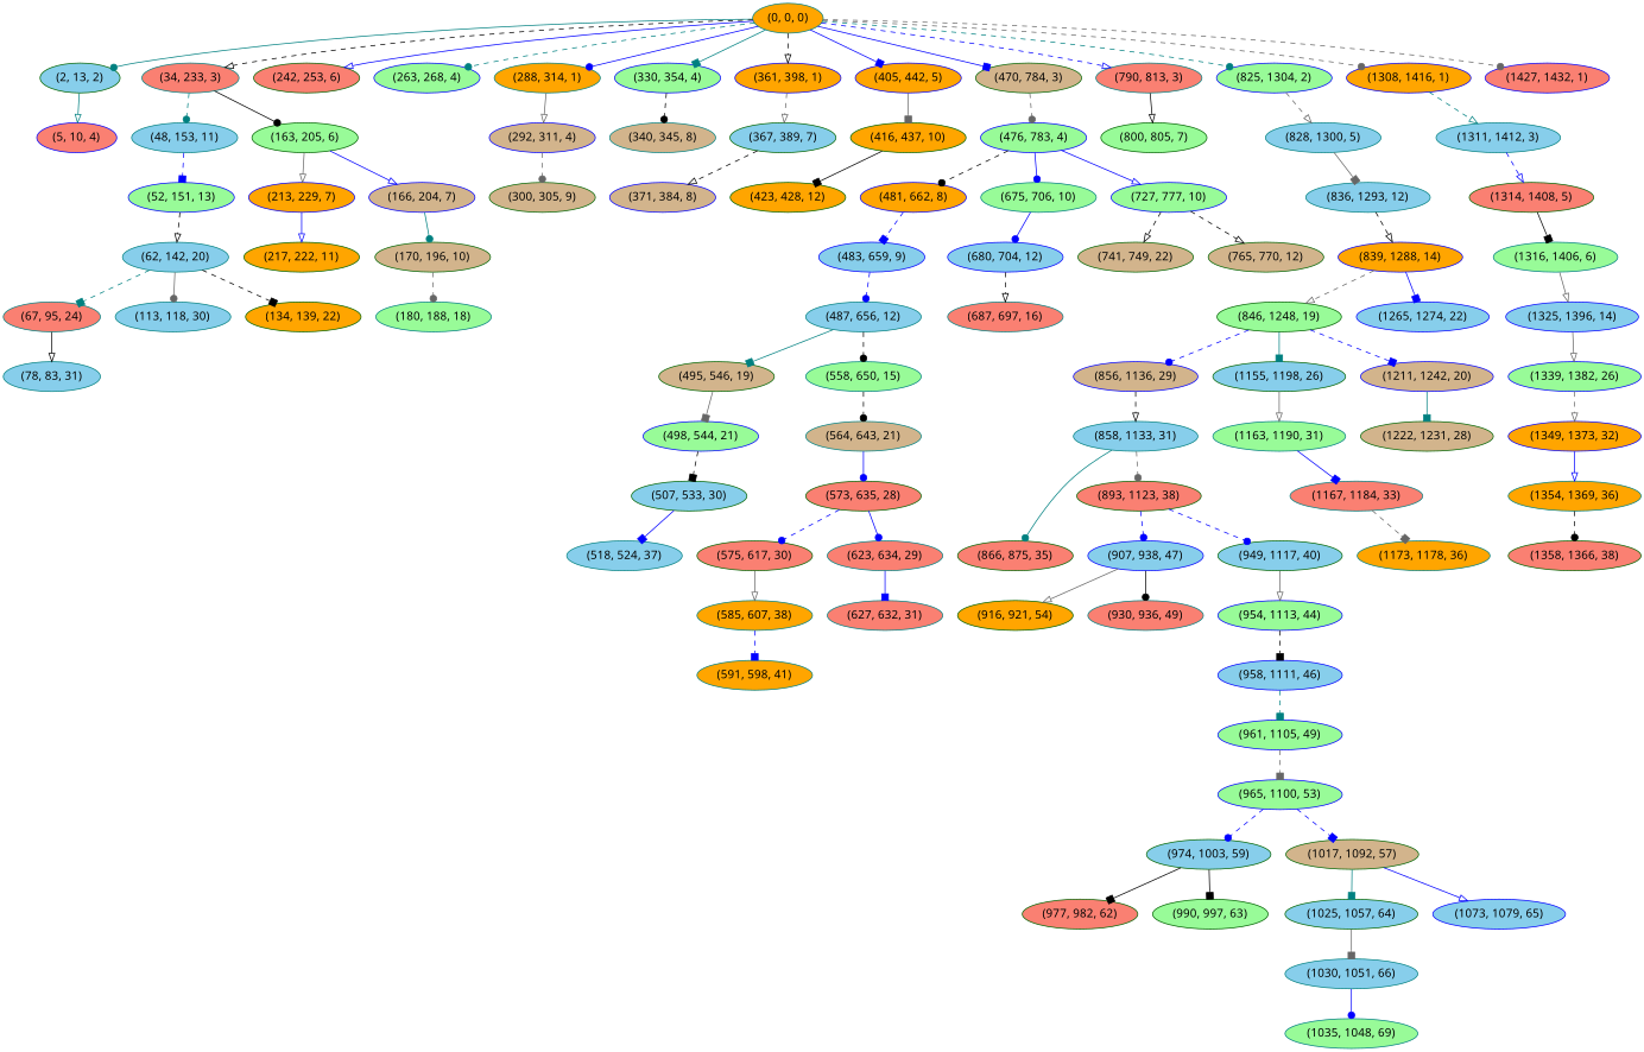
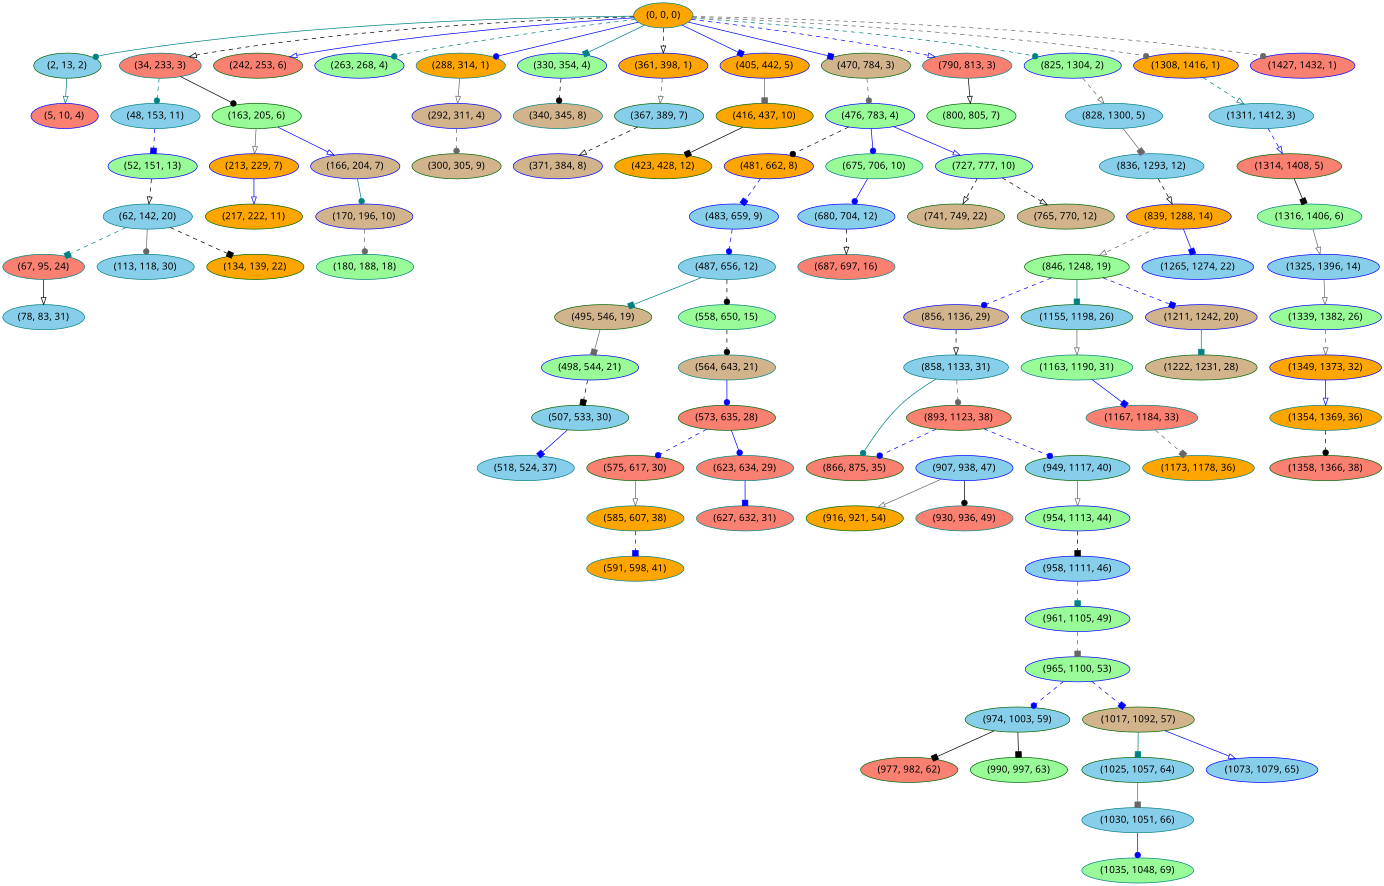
  digraph {
    fontname="Noto Sans"
    node [color=teal fillcolor=skyblue fontname="Noto Sans" style=filled]
    edge [arrowhead=onormal color=blue fontname="Noto Sans" style=solid]
    "(0, 0, 0)" [fillcolor=orange]
    "(2, 13, 2)" [color=darkgreen]
    "(34, 233, 3)" [fillcolor=salmon]
    "(242, 253, 6)" [color=darkgreen fillcolor=salmon]
    "(263, 268, 4)" [color=blue fillcolor=palegreen]
    "(288, 314, 1)" [fillcolor=orange]
    "(330, 354, 4)" [color=blue fillcolor=palegreen]
    "(361, 398, 1)" [color=blue fillcolor=orange]
    "(405, 442, 5)" [color=blue fillcolor=orange]
    "(470, 784, 3)" [color=darkgreen fillcolor=tan]
    "(790, 813, 3)" [fillcolor=salmon]
    "(825, 1304, 2)" [color=blue fillcolor=palegreen]
    "(1308, 1416, 1)" [color=blue fillcolor=orange]
    "(1427, 1432, 1)" [color=blue fillcolor=salmon]
    "(5, 10, 4)" [color=blue fillcolor=salmon]
    "(48, 153, 11)"
    "(163, 205, 6)" [color=darkgreen fillcolor=palegreen]
    "(292, 311, 4)" [color=blue fillcolor=tan]
    "(340, 345, 8)" [fillcolor=tan]
    "(367, 389, 7)" [color=darkgreen]
    "(416, 437, 10)" [color=darkgreen fillcolor=orange]
    "(476, 783, 4)" [color=blue fillcolor=palegreen]
    "(800, 805, 7)" [color=darkgreen fillcolor=palegreen]
    "(828, 1300, 5)"
    "(1311, 1412, 3)"
    "(52, 151, 13)" [color=blue fillcolor=palegreen]
    "(213, 229, 7)" [color=blue fillcolor=orange]
    "(166, 204, 7)" [color=blue fillcolor=tan]
    "(217, 222, 11)" [color=darkgreen fillcolor=orange]
    "(62, 142, 20)"
    "(67, 95, 24)" [fillcolor=salmon]
    "(113, 118, 30)"
    "(134, 139, 22)" [color=darkgreen fillcolor=orange]
    "(78, 83, 31)"
-   "(170, 196, 10)" [color=darkgreen fillcolor=tan]
+   "(170, 196, 10)" [color=blue fillcolor=tan]
    "(180, 188, 18)" [fillcolor=palegreen]
    "(300, 305, 9)" [color=darkgreen fillcolor=tan]
    "(371, 384, 8)" [color=blue fillcolor=tan]
    "(423, 428, 12)" [color=darkgreen fillcolor=orange]
    "(481, 662, 8)" [color=blue fillcolor=orange]
    "(675, 706, 10)" [fillcolor=palegreen]
    "(727, 777, 10)" [color=blue fillcolor=palegreen]
    "(483, 659, 9)" [color=blue]
    "(680, 704, 12)" [color=blue]
    "(741, 749, 22)" [color=darkgreen fillcolor=tan]
    "(765, 770, 12)" [color=darkgreen fillcolor=tan]
    "(487, 656, 12)"
    "(495, 546, 19)" [color=darkgreen fillcolor=tan]
    "(558, 650, 15)" [fillcolor=palegreen]
    "(498, 544, 21)" [color=blue fillcolor=palegreen]
    "(564, 643, 21)" [fillcolor=tan]
    "(507, 533, 30)" [color=darkgreen]
    "(518, 524, 37)"
    "(573, 635, 28)" [color=darkgreen fillcolor=salmon]
    "(575, 617, 30)" [color=darkgreen fillcolor=salmon]
    "(623, 634, 29)" [fillcolor=salmon]
    "(585, 607, 38)" [fillcolor=orange]
    "(627, 632, 31)" [fillcolor=salmon]
    "(591, 598, 41)" [fillcolor=orange]
    "(687, 697, 16)" [fillcolor=salmon]
    "(836, 1293, 12)"
    "(839, 1288, 14)" [color=blue fillcolor=orange]
    "(846, 1248, 19)" [color=darkgreen fillcolor=palegreen]
    "(1265, 1274, 22)" [color=blue]
    "(856, 1136, 29)" [color=blue fillcolor=tan]
    "(1155, 1198, 26)" [color=darkgreen]
    "(1211, 1242, 20)" [color=blue fillcolor=tan]
    "(858, 1133, 31)"
    "(1163, 1190, 31)" [fillcolor=palegreen]
    "(1222, 1231, 28)" [color=darkgreen fillcolor=tan]
    "(866, 875, 35)" [color=darkgreen fillcolor=salmon]
    "(893, 1123, 38)" [color=darkgreen fillcolor=salmon]
    "(907, 938, 47)" [color=blue]
    "(949, 1117, 40)" [color=darkgreen]
    "(916, 921, 54)" [color=darkgreen fillcolor=orange]
    "(930, 936, 49)" [fillcolor=salmon]
    "(954, 1113, 44)" [color=blue fillcolor=palegreen]
    "(958, 1111, 46)" [color=blue]
    "(961, 1105, 49)" [color=blue fillcolor=palegreen]
    "(965, 1100, 53)" [color=blue fillcolor=palegreen]
    "(974, 1003, 59)" [color=darkgreen]
    "(1017, 1092, 57)" [color=darkgreen fillcolor=tan]
    "(977, 982, 62)" [color=darkgreen fillcolor=salmon]
    "(990, 997, 63)" [color=darkgreen fillcolor=palegreen]
    "(1025, 1057, 64)" [color=darkgreen]
    "(1073, 1079, 65)" [color=blue]
    "(1030, 1051, 66)"
    "(1035, 1048, 69)" [fillcolor=palegreen]
    "(1167, 1184, 33)" [fillcolor=salmon]
    "(1173, 1178, 36)" [fillcolor=orange]
    "(1314, 1408, 5)" [color=darkgreen fillcolor=salmon]
    "(1316, 1406, 6)" [fillcolor=palegreen]
    "(1325, 1396, 14)" [color=blue]
    "(1339, 1382, 26)" [color=blue fillcolor=palegreen]
    "(1349, 1373, 32)" [color=blue fillcolor=orange]
    "(1354, 1369, 36)" [fillcolor=orange]
    "(1358, 1366, 38)" [color=darkgreen fillcolor=salmon]
    "(0, 0, 0)" -> "(2, 13, 2)" [arrowhead=dot color=teal]
    "(0, 0, 0)" -> "(34, 233, 3)" [color=black style=dashed]
    "(0, 0, 0)" -> "(242, 253, 6)"
    "(0, 0, 0)" -> "(263, 268, 4)" [arrowhead=dot color=teal style=dashed]
    "(0, 0, 0)" -> "(288, 314, 1)" [arrowhead=dot]
    "(0, 0, 0)" -> "(330, 354, 4)" [arrowhead=box color=teal]
    "(0, 0, 0)" -> "(361, 398, 1)" [color=black style=dashed]
    "(0, 0, 0)" -> "(405, 442, 5)" [arrowhead=box]
    "(0, 0, 0)" -> "(470, 784, 3)" [arrowhead=box]
    "(0, 0, 0)" -> "(790, 813, 3)" [style=dashed]
    "(0, 0, 0)" -> "(825, 1304, 2)" [arrowhead=dot color=teal style=dashed]
    "(0, 0, 0)" -> "(1308, 1416, 1)" [arrowhead=dot color=gray40 style=dashed]
    "(0, 0, 0)" -> "(1427, 1432, 1)" [arrowhead=dot color=gray40 style=dashed]
    "(2, 13, 2)" -> "(5, 10, 4)" [color=teal]
    "(34, 233, 3)" -> "(48, 153, 11)" [arrowhead=dot color=teal style=dashed]
    "(34, 233, 3)" -> "(163, 205, 6)" [arrowhead=dot color=black]
    "(288, 314, 1)" -> "(292, 311, 4)" [color=gray40]
    "(330, 354, 4)" -> "(340, 345, 8)" [arrowhead=dot color=black style=dashed]
    "(361, 398, 1)" -> "(367, 389, 7)" [color=gray40 style=dashed]
    "(405, 442, 5)" -> "(416, 437, 10)" [arrowhead=box color=gray40]
    "(470, 784, 3)" -> "(476, 783, 4)" [arrowhead=dot color=gray40 style=dashed]
    "(790, 813, 3)" -> "(800, 805, 7)" [color=black]
    "(825, 1304, 2)" -> "(828, 1300, 5)" [color=gray40 style=dashed]
    "(1308, 1416, 1)" -> "(1311, 1412, 3)" [color=teal style=dashed]
    "(48, 153, 11)" -> "(52, 151, 13)" [arrowhead=box style=dashed]
    "(163, 205, 6)" -> "(213, 229, 7)" [color=gray40]
    "(163, 205, 6)" -> "(166, 204, 7)"
    "(292, 311, 4)" -> "(300, 305, 9)" [arrowhead=dot color=gray40 style=dashed]
    "(367, 389, 7)" -> "(371, 384, 8)" [color=black style=dashed]
    "(416, 437, 10)" -> "(423, 428, 12)" [arrowhead=box color=black]
    "(476, 783, 4)" -> "(481, 662, 8)" [arrowhead=dot color=black style=dashed]
    "(476, 783, 4)" -> "(675, 706, 10)" [arrowhead=dot]
    "(476, 783, 4)" -> "(727, 777, 10)"
    "(828, 1300, 5)" -> "(836, 1293, 12)" [arrowhead=box color=gray40]
    "(1311, 1412, 3)" -> "(1314, 1408, 5)" [style=dashed]
    "(52, 151, 13)" -> "(62, 142, 20)" [color=black style=dashed]
    "(213, 229, 7)" -> "(217, 222, 11)"
    "(166, 204, 7)" -> "(170, 196, 10)" [arrowhead=dot color=teal]
    "(62, 142, 20)" -> "(67, 95, 24)" [arrowhead=box color=teal style=dashed]
    "(62, 142, 20)" -> "(113, 118, 30)" [arrowhead=dot color=gray40]
    "(62, 142, 20)" -> "(134, 139, 22)" [arrowhead=box color=black style=dashed]
    "(67, 95, 24)" -> "(78, 83, 31)" [color=black]
    "(170, 196, 10)" -> "(180, 188, 18)" [arrowhead=dot color=gray40 style=dashed]
    "(481, 662, 8)" -> "(483, 659, 9)" [arrowhead=box style=dashed]
    "(675, 706, 10)" -> "(680, 704, 12)" [arrowhead=dot]
    "(727, 777, 10)" -> "(741, 749, 22)" [color=black style=dashed]
    "(727, 777, 10)" -> "(765, 770, 12)" [color=black style=dashed]
    "(483, 659, 9)" -> "(487, 656, 12)" [arrowhead=dot style=dashed]
    "(680, 704, 12)" -> "(687, 697, 16)" [color=black style=dashed]
    "(487, 656, 12)" -> "(495, 546, 19)" [arrowhead=box color=teal]
    "(487, 656, 12)" -> "(558, 650, 15)" [arrowhead=dot color=black style=dashed]
    "(495, 546, 19)" -> "(498, 544, 21)" [arrowhead=box color=gray40]
    "(558, 650, 15)" -> "(564, 643, 21)" [arrowhead=dot color=black style=dashed]
    "(498, 544, 21)" -> "(507, 533, 30)" [arrowhead=box color=black style=dashed]
    "(564, 643, 21)" -> "(573, 635, 28)" [arrowhead=dot]
    "(507, 533, 30)" -> "(518, 524, 37)" [arrowhead=box]
    "(573, 635, 28)" -> "(575, 617, 30)" [arrowhead=dot style=dashed]
    "(573, 635, 28)" -> "(623, 634, 29)" [arrowhead=dot]
    "(575, 617, 30)" -> "(585, 607, 38)" [color=gray40]
    "(623, 634, 29)" -> "(627, 632, 31)" [arrowhead=box]
    "(585, 607, 38)" -> "(591, 598, 41)" [arrowhead=box style=dashed]
    "(836, 1293, 12)" -> "(839, 1288, 14)" [color=black style=dashed]
    "(839, 1288, 14)" -> "(846, 1248, 19)" [color=gray40 style=dashed]
    "(839, 1288, 14)" -> "(1265, 1274, 22)" [arrowhead=box]
    "(846, 1248, 19)" -> "(856, 1136, 29)" [arrowhead=dot style=dashed]
    "(846, 1248, 19)" -> "(1155, 1198, 26)" [arrowhead=box color=teal]
    "(846, 1248, 19)" -> "(1211, 1242, 20)" [arrowhead=box style=dashed]
    "(856, 1136, 29)" -> "(858, 1133, 31)" [color=black style=dashed]
    "(1155, 1198, 26)" -> "(1163, 1190, 31)" [color=gray40]
    "(1211, 1242, 20)" -> "(1222, 1231, 28)" [arrowhead=box color=teal]
    "(858, 1133, 31)" -> "(866, 875, 35)" [arrowhead=dot color=teal]
    "(858, 1133, 31)" -> "(893, 1123, 38)" [arrowhead=dot color=gray40 style=dashed]
    "(1163, 1190, 31)" -> "(1167, 1184, 33)" [arrowhead=box]
-   "(893, 1123, 38)" -> "(907, 938, 47)" [arrowhead=dot style=dashed]
+   "(893, 1123, 38)" -> "(866, 875, 35)" [arrowhead=dot style=dashed]
    "(893, 1123, 38)" -> "(949, 1117, 40)" [arrowhead=dot style=dashed]
    "(907, 938, 47)" -> "(916, 921, 54)" [color=gray40]
    "(907, 938, 47)" -> "(930, 936, 49)" [arrowhead=dot color=black]
    "(949, 1117, 40)" -> "(954, 1113, 44)" [color=gray40]
    "(954, 1113, 44)" -> "(958, 1111, 46)" [arrowhead=box color=black style=dashed]
    "(958, 1111, 46)" -> "(961, 1105, 49)" [arrowhead=box color=teal style=dashed]
    "(961, 1105, 49)" -> "(965, 1100, 53)" [arrowhead=box color=gray40 style=dashed]
    "(965, 1100, 53)" -> "(974, 1003, 59)" [arrowhead=dot style=dashed]
    "(965, 1100, 53)" -> "(1017, 1092, 57)" [arrowhead=box style=dashed]
    "(974, 1003, 59)" -> "(977, 982, 62)" [arrowhead=box color=black]
    "(974, 1003, 59)" -> "(990, 997, 63)" [arrowhead=box color=black]
    "(1017, 1092, 57)" -> "(1025, 1057, 64)" [arrowhead=box color=teal]
    "(1017, 1092, 57)" -> "(1073, 1079, 65)"
    "(1025, 1057, 64)" -> "(1030, 1051, 66)" [arrowhead=box color=gray40]
    "(1030, 1051, 66)" -> "(1035, 1048, 69)" [arrowhead=dot]
    "(1167, 1184, 33)" -> "(1173, 1178, 36)" [arrowhead=box color=gray40 style=dashed]
    "(1314, 1408, 5)" -> "(1316, 1406, 6)" [arrowhead=box color=black]
    "(1316, 1406, 6)" -> "(1325, 1396, 14)" [color=gray40]
    "(1325, 1396, 14)" -> "(1339, 1382, 26)" [color=gray40]
    "(1339, 1382, 26)" -> "(1349, 1373, 32)" [color=gray40 style=dashed]
    "(1349, 1373, 32)" -> "(1354, 1369, 36)"
    "(1354, 1369, 36)" -> "(1358, 1366, 38)" [arrowhead=dot color=black style=dashed]
  }
